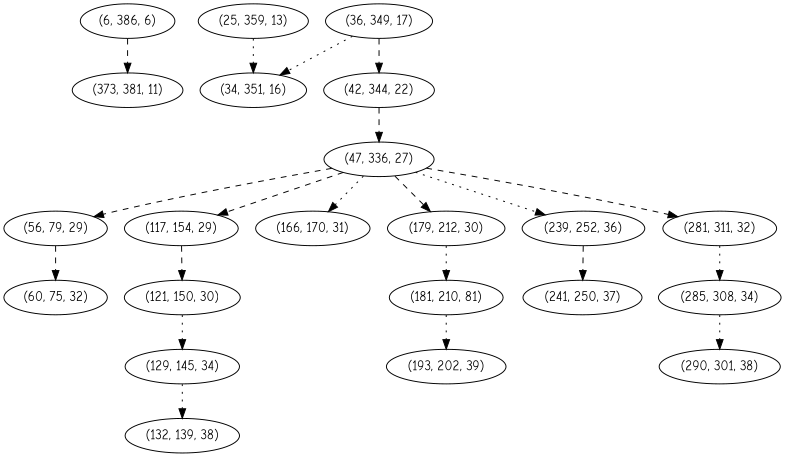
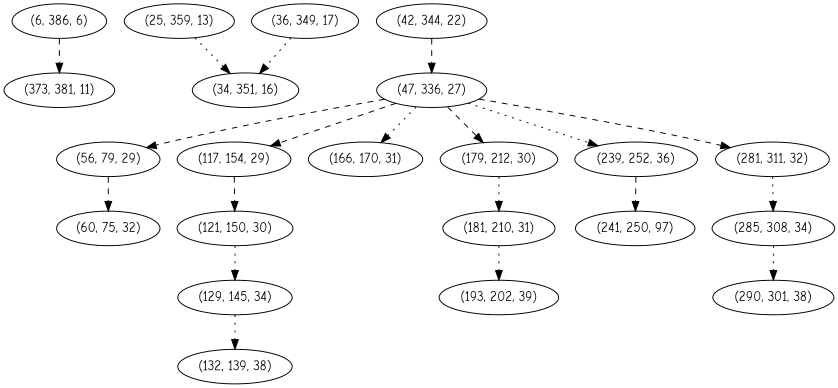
  digraph {
    fontname="Comic Neue"
    node [fontname="Comic Neue"]
    edge [fontname="Comic Neue" style=dashed]
    "(6, 386, 6)"
    "(373, 381, 11)"
    "(25, 359, 13)"
    "(34, 351, 16)"
    "(36, 349, 17)"
    "(42, 344, 22)"
    "(47, 336, 27)"
    "(56, 79, 29)"
    "(117, 154, 29)"
    "(166, 170, 31)"
    "(179, 212, 30)"
    "(239, 252, 36)"
    "(281, 311, 32)"
    "(60, 75, 32)"
    "(121, 150, 30)"
-   "(181, 210, 31)" [label="(181, 210, 81)"]
-   "(241, 250, 37)"
+   "(181, 210, 31)"
+   "(241, 250, 37)" [label="(241, 250, 97)"]
    "(285, 308, 34)"
    n19 [label="(129, 145, 34)"]
    "(132, 139, 38)"
    "(193, 202, 39)"
    "(290, 301, 38)"
    "(6, 386, 6)" -> "(373, 381, 11)"
    "(25, 359, 13)" -> "(34, 351, 16)" [style=dotted]
    "(36, 349, 17)" -> "(34, 351, 16)" [style=dotted]
-   "(36, 349, 17)" -> "(42, 344, 22)"
    "(42, 344, 22)" -> "(47, 336, 27)"
    "(47, 336, 27)" -> "(56, 79, 29)"
    "(47, 336, 27)" -> "(117, 154, 29)"
    "(47, 336, 27)" -> "(166, 170, 31)" [style=dotted]
    "(47, 336, 27)" -> "(179, 212, 30)"
    "(47, 336, 27)" -> "(239, 252, 36)" [style=dotted]
    "(47, 336, 27)" -> "(281, 311, 32)"
    "(56, 79, 29)" -> "(60, 75, 32)"
    "(117, 154, 29)" -> "(121, 150, 30)"
    "(179, 212, 30)" -> "(181, 210, 31)" [style=dotted]
    "(239, 252, 36)" -> "(241, 250, 37)"
    "(281, 311, 32)" -> "(285, 308, 34)" [style=dotted]
    "(121, 150, 30)" -> n19 [style=dotted]
    "(181, 210, 31)" -> "(193, 202, 39)" [style=dotted]
    "(285, 308, 34)" -> "(290, 301, 38)" [style=dotted]
    n19 -> "(132, 139, 38)" [style=dotted]
  }
